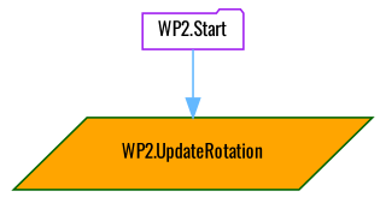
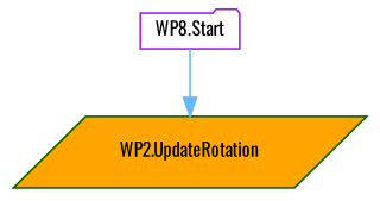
  digraph {
    rankdir=TB
    fontname=Oswald
    node [fontname=Oswald fontsize=10 style=filled]
-   n1 [color=purple fillcolor=white fontcolor=black height=0.2 label="WP2.Start" shape=folder width=0.4]
+   n1 [color=purple fillcolor=white fontcolor=black height=0.2 label="WP8.Start" shape=folder width=0.4]
    n2 [color=darkgreen fillcolor=orange height=0.2 label="WP2.UpdateRotation" shape=parallelogram width=0.4]
    n1 -> n2 [color=steelblue1 fontname=Oswald fontsize=10 labelfontname=Helvetica labelfontsize=10 style=solid]
  }
